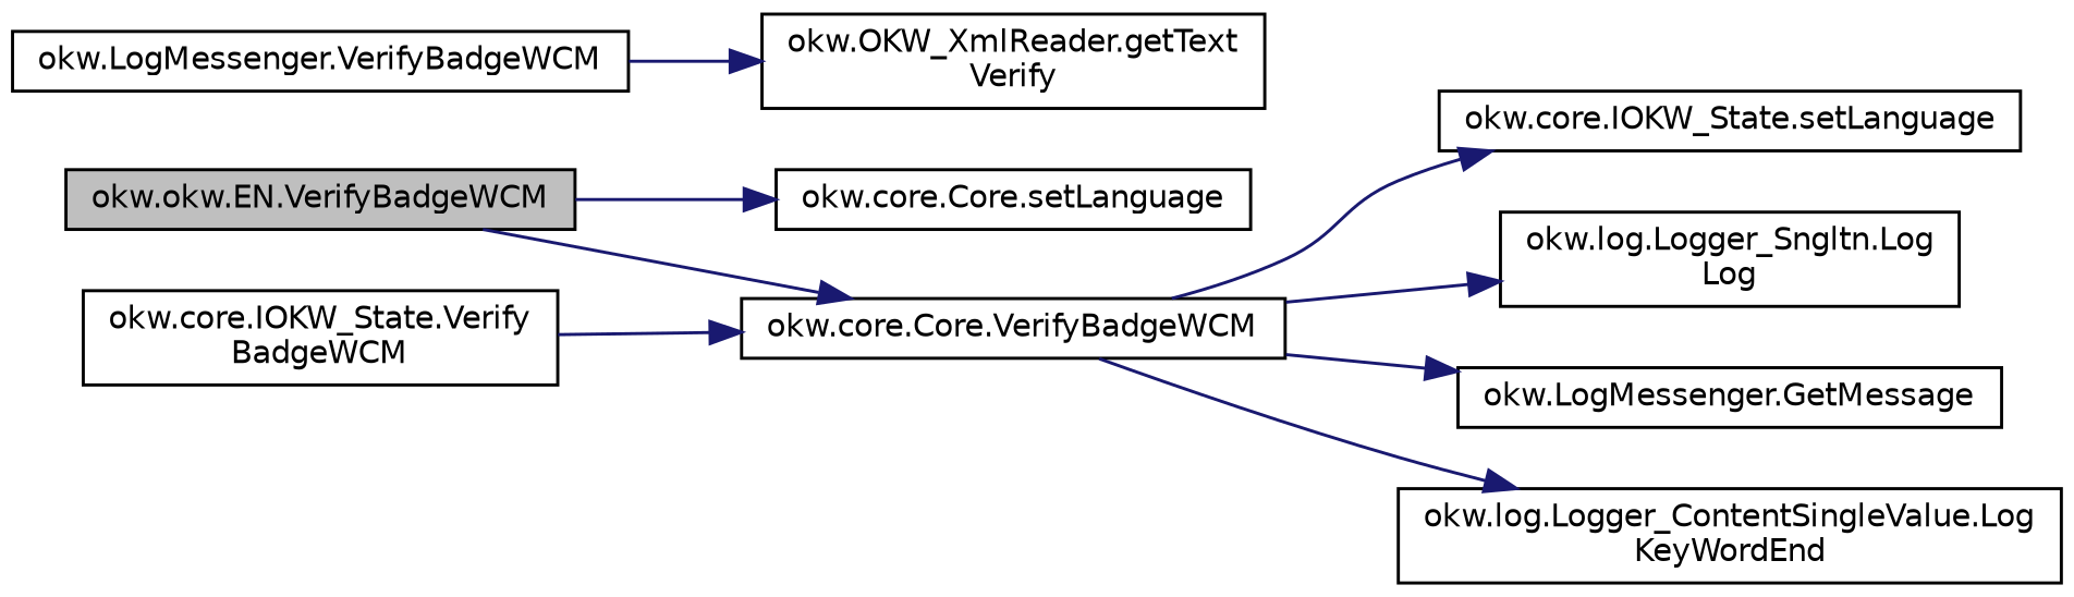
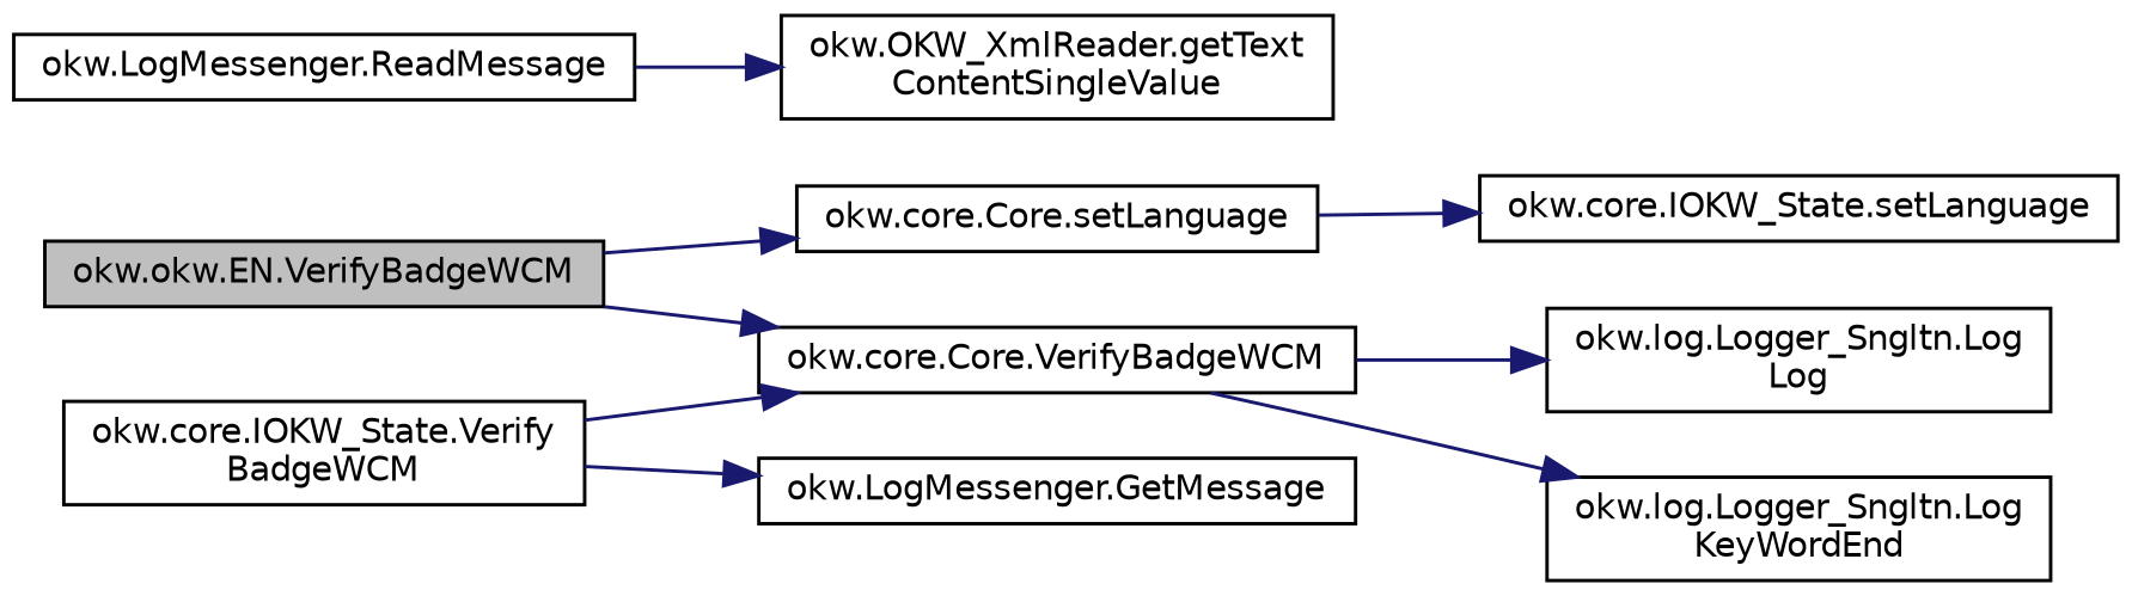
  digraph {
    rankdir=LR
    node [color=black fillcolor=white fontname=Helvetica fontsize=10 shape=record style=filled]
    edge [color=midnightblue fontname=Helvetica fontsize=10 labelfontname=Helvetica labelfontsize=10 style=solid]
    n1 [fillcolor=grey75 fontcolor=black height=0.2 label="okw.okw.EN.VerifyBadgeWCM" width=0.4]
    n2 [height=0.2 label="okw.core.Core.setLanguage" width=0.4]
    n3 [height=0.2 label="okw.core.Core.VerifyBadgeWCM" width=0.4]
    n4 [height=0.2 label="okw.core.IOKW_State.setLanguage" width=0.4]
    n5 [height=0.2 label="okw.log.Logger_Sngltn.Log\lLog" width=0.4]
    n6 [height=0.2 label="okw.LogMessenger.GetMessage" width=0.4]
-   n7 [height=0.2 label="okw.log.Logger_ContentSingleValue.Log\lKeyWordEnd" width=0.4]
+   n7 [height=0.2 label="okw.log.Logger_Sngltn.Log\lKeyWordEnd" width=0.4]
    n8 [height=0.2 label="okw.core.IOKW_State.Verify\lBadgeWCM" width=0.4]
-   n9 [height=0.2 label="okw.LogMessenger.VerifyBadgeWCM" width=0.4]
-   n10 [height=0.2 label="okw.OKW_XmlReader.getText\lVerify" width=0.4]
+   n9 [height=0.2 label="okw.LogMessenger.ReadMessage" width=0.4]
+   n10 [height=0.2 label="okw.OKW_XmlReader.getText\lContentSingleValue" width=0.4]
    n1 -> n2
    n1 -> n3
-   n3 -> n4
+   n2 -> n4
    n3 -> n5
-   n3 -> n6
+   n8 -> n6
    n3 -> n7
    n8 -> n3
    n9 -> n10
  }
